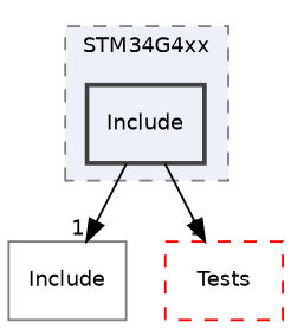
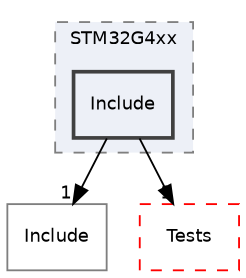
  digraph {
    compound=true
    node [fillcolor="#edf0f7" fontname=Helvetica fontsize=10 shape=box]
    edge [fontname=Helvetica fontsize=10 headlabel=1 labeldistance=1.5 labelfontname=Helvetica labelfontsize=10]
    n1 [color=grey25 label=Include style="filled,bold,"]
    n2 [color=grey50 label=Include]
    n3 [color=red label=Tests style="dashed,"]
    subgraph cluster_1 {
      bgcolor="#edf0f7"
      fontname=Helvetica
      fontsize=10
-     label=STM34G4xx
+     label=STM32G4xx
      pencolor=grey50
      style="filled,dashed,"
      n1
    }
    n1 -> n2
    n1 -> n3
  }
